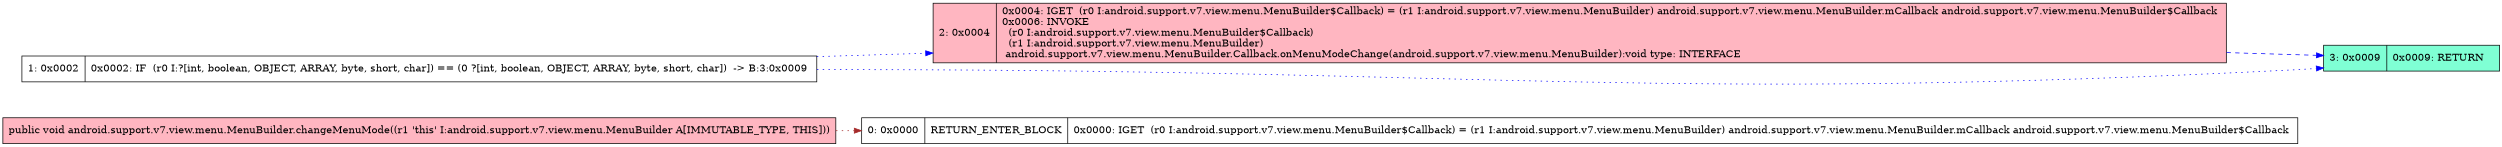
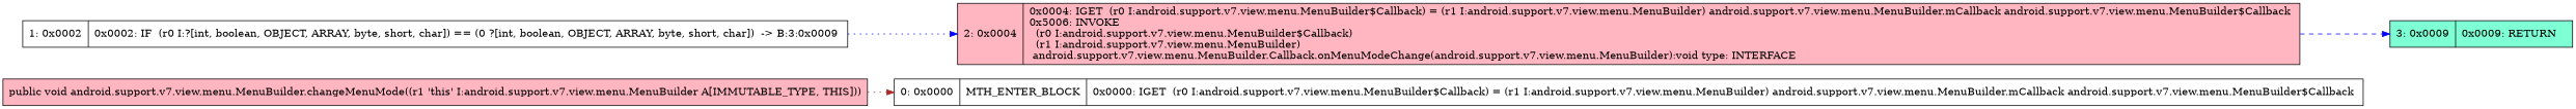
  digraph {
    rankdir=LR
    node [fillcolor=white shape=record style=filled]
    edge [color=blue style=dotted]
-   n1 [label="{0\:\ 0x0000|RETURN_ENTER_BLOCK\l|0x0000: IGET  (r0 I:android.support.v7.view.menu.MenuBuilder$Callback) = (r1 I:android.support.v7.view.menu.MenuBuilder) android.support.v7.view.menu.MenuBuilder.mCallback android.support.v7.view.menu.MenuBuilder$Callback \l}"]
+   n1 [label="{0\:\ 0x0000|MTH_ENTER_BLOCK\l|0x0000: IGET  (r0 I:android.support.v7.view.menu.MenuBuilder$Callback) = (r1 I:android.support.v7.view.menu.MenuBuilder) android.support.v7.view.menu.MenuBuilder.mCallback android.support.v7.view.menu.MenuBuilder$Callback \l}"]
    n2 [label="{1\:\ 0x0002|0x0002: IF  (r0 I:?[int, boolean, OBJECT, ARRAY, byte, short, char]) == (0 ?[int, boolean, OBJECT, ARRAY, byte, short, char])  \-\> B:3:0x0009 \l}"]
-   n3 [fillcolor=lightpink label="{2\:\ 0x0004|0x0004: IGET  (r0 I:android.support.v7.view.menu.MenuBuilder$Callback) = (r1 I:android.support.v7.view.menu.MenuBuilder) android.support.v7.view.menu.MenuBuilder.mCallback android.support.v7.view.menu.MenuBuilder$Callback \l0x0006: INVOKE  \l  (r0 I:android.support.v7.view.menu.MenuBuilder$Callback)\l  (r1 I:android.support.v7.view.menu.MenuBuilder)\l android.support.v7.view.menu.MenuBuilder.Callback.onMenuModeChange(android.support.v7.view.menu.MenuBuilder):void type: INTERFACE \l}"]
+   n3 [fillcolor=lightpink label="{2\:\ 0x0004|0x0004: IGET  (r0 I:android.support.v7.view.menu.MenuBuilder$Callback) = (r1 I:android.support.v7.view.menu.MenuBuilder) android.support.v7.view.menu.MenuBuilder.mCallback android.support.v7.view.menu.MenuBuilder$Callback \l0x5006: INVOKE  \l  (r0 I:android.support.v7.view.menu.MenuBuilder$Callback)\l  (r1 I:android.support.v7.view.menu.MenuBuilder)\l android.support.v7.view.menu.MenuBuilder.Callback.onMenuModeChange(android.support.v7.view.menu.MenuBuilder):void type: INTERFACE \l}"]
    n4 [fillcolor=aquamarine label="{3\:\ 0x0009|0x0009: RETURN   \l}"]
    n5 [fillcolor=lightpink label="{public void android.support.v7.view.menu.MenuBuilder.changeMenuMode((r1 'this' I:android.support.v7.view.menu.MenuBuilder A[IMMUTABLE_TYPE, THIS])) }"]
    n2 -> n3
-   n2 -> n4
    n3 -> n4 [style=dashed]
    n5 -> n1 [color=brown]
  }
